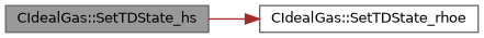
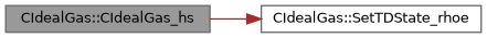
  digraph {
    rankdir=LR
    node [fontname=Helvetica fontsize=10 shape=box style=filled]
-   n1 [color=gray40 fillcolor=grey60 fontcolor=black height=0.2 label="CIdealGas::SetTDState_hs" width=0.4]
+   n1 [color=gray40 fillcolor=grey60 fontcolor=black height=0.2 label="CIdealGas::CIdealGas_hs" width=0.4]
    n2 [color=grey40 fillcolor=white height=0.2 label="CIdealGas::SetTDState_rhoe" width=0.4]
    n1 -> n2 [color=brown fontname=Helvetica fontsize=10 labelfontname=Helvetica labelfontsize=10 style=solid]
  }
